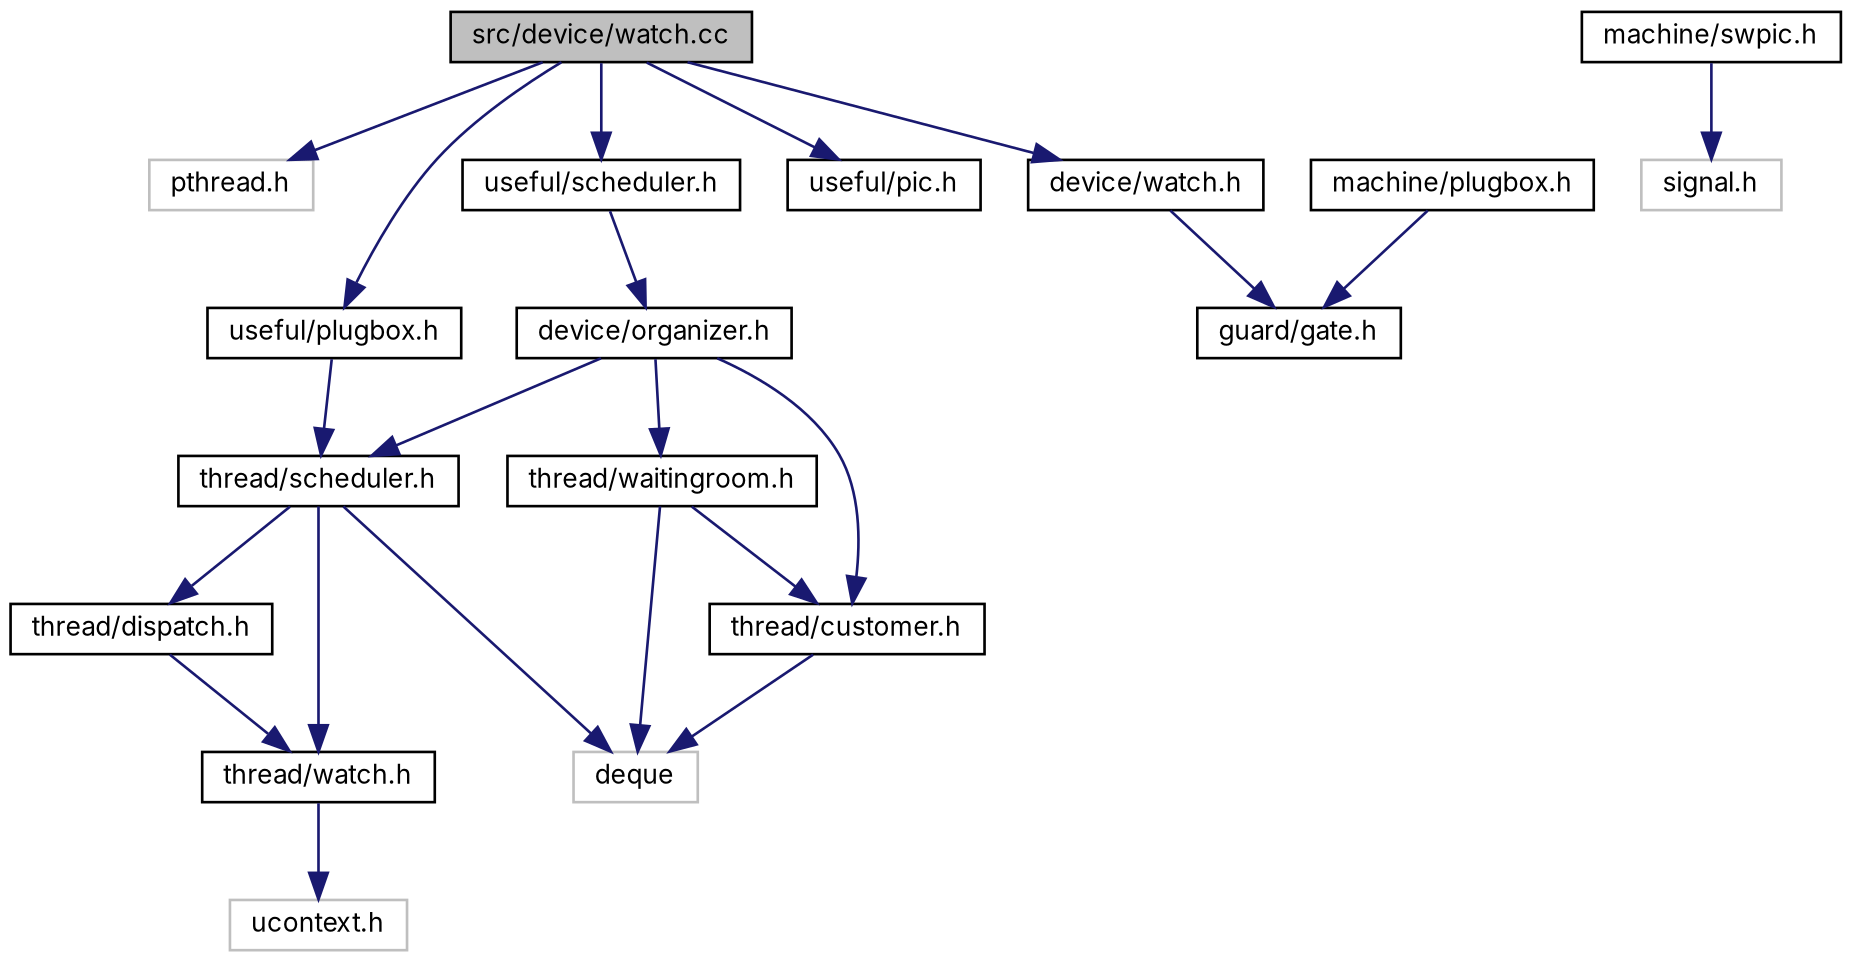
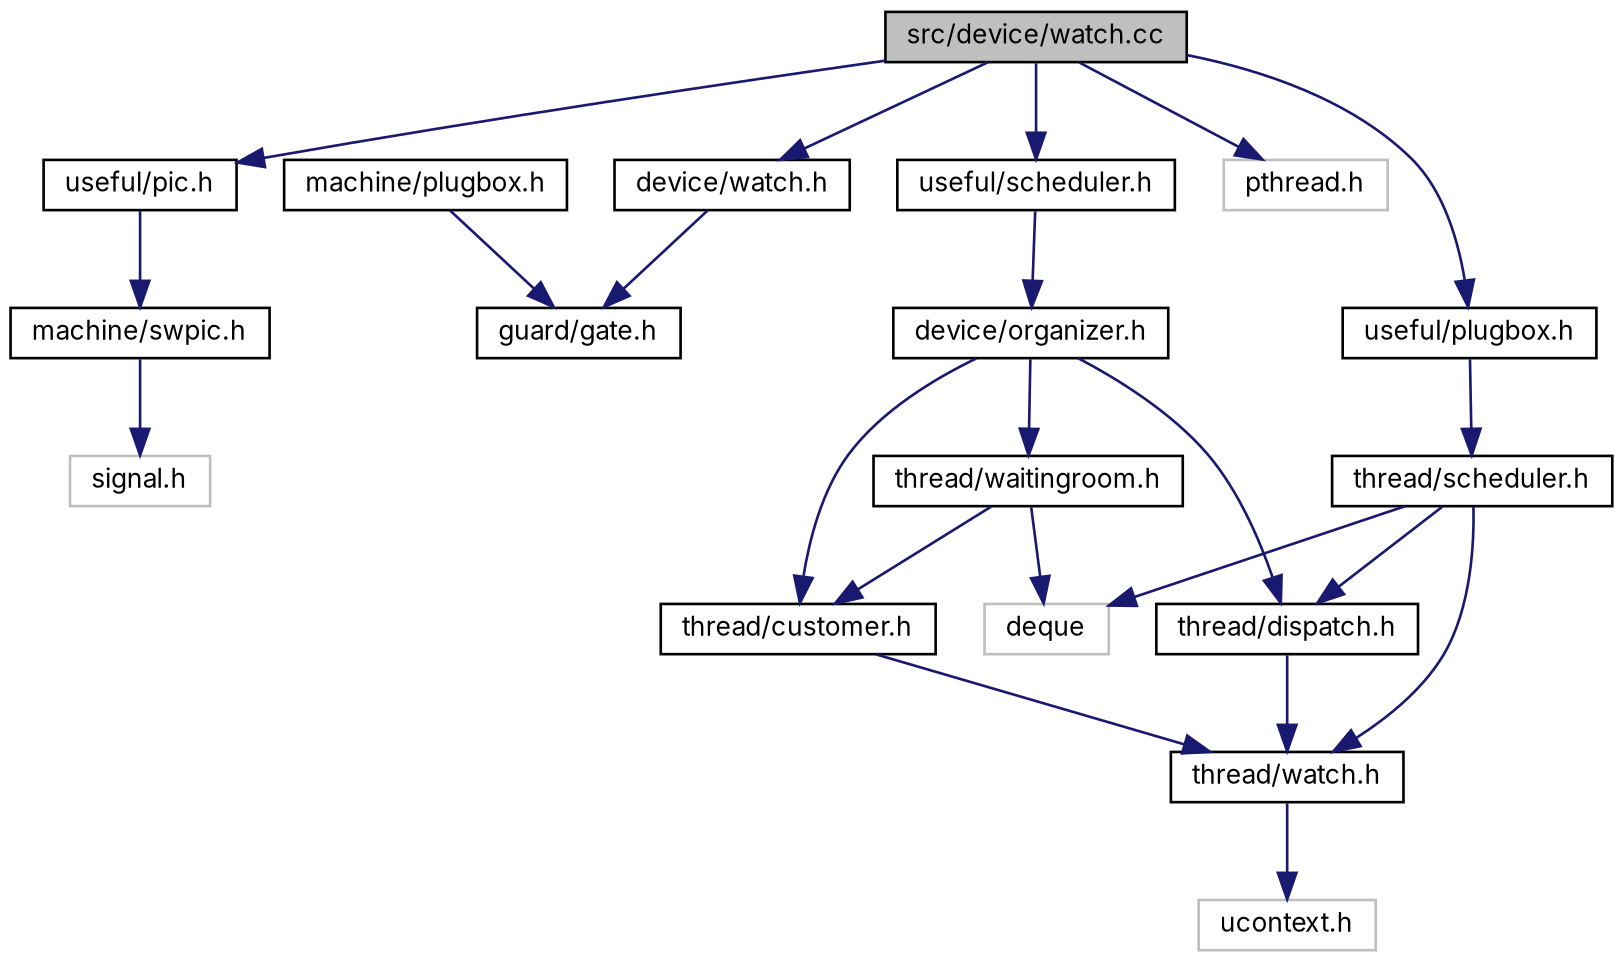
  digraph {
    fontname=Inter
    node [color=black fontname=Inter fontsize=10 shape=record]
    edge [color=midnightblue fontname=Inter fontsize=10 labelfontname=Helvetica labelfontsize=10 style=solid]
    n1 [fillcolor=grey75 fontcolor=black height=0.2 label="src/device/watch.cc" style=filled width=0.4]
    n2 [height=0.2 label="device/watch.h" width=0.4]
    n3 [color=grey75 height=0.2 label="pthread.h" width=0.4]
    n4 [height=0.2 label="useful/scheduler.h" width=0.4]
    n5 [height=0.2 label="useful/plugbox.h" width=0.4]
    n6 [height=0.2 label="useful/pic.h" width=0.4]
    n7 [height=0.2 label="guard/gate.h" width=0.4]
    n8 [height=0.2 label="device/organizer.h" width=0.4]
    n9 [height=0.2 label="thread/scheduler.h" width=0.4]
    n10 [height=0.2 label="machine/swpic.h" width=0.4]
    n11 [height=0.2 label="thread/customer.h" width=0.4]
    n12 [height=0.2 label="thread/waitingroom.h" width=0.4]
    n13 [height=0.2 label="thread/dispatch.h" width=0.4]
    n14 [height=0.2 label="thread/watch.h" width=0.4]
    n15 [color=grey75 height=0.2 label=deque width=0.4]
    n16 [color=grey75 height=0.2 label="ucontext.h" width=0.4]
    n17 [height=0.2 label="machine/plugbox.h" width=0.4]
    n18 [color=grey75 height=0.2 label="signal.h" width=0.4]
    n1 -> n2
    n1 -> n3
    n1 -> n4
    n1 -> n5
    n1 -> n6
    n2 -> n7
    n4 -> n8
    n5 -> n9
-   n8 -> n9
+   n6 -> n10
+   n8 -> n13
    n8 -> n11
    n8 -> n12
    n9 -> n13
    n9 -> n14
    n9 -> n15
    n10 -> n18
-   n11 -> n15
+   n11 -> n14
    n12 -> n11
    n12 -> n15
    n13 -> n14
    n14 -> n16
    n17 -> n7
  }
